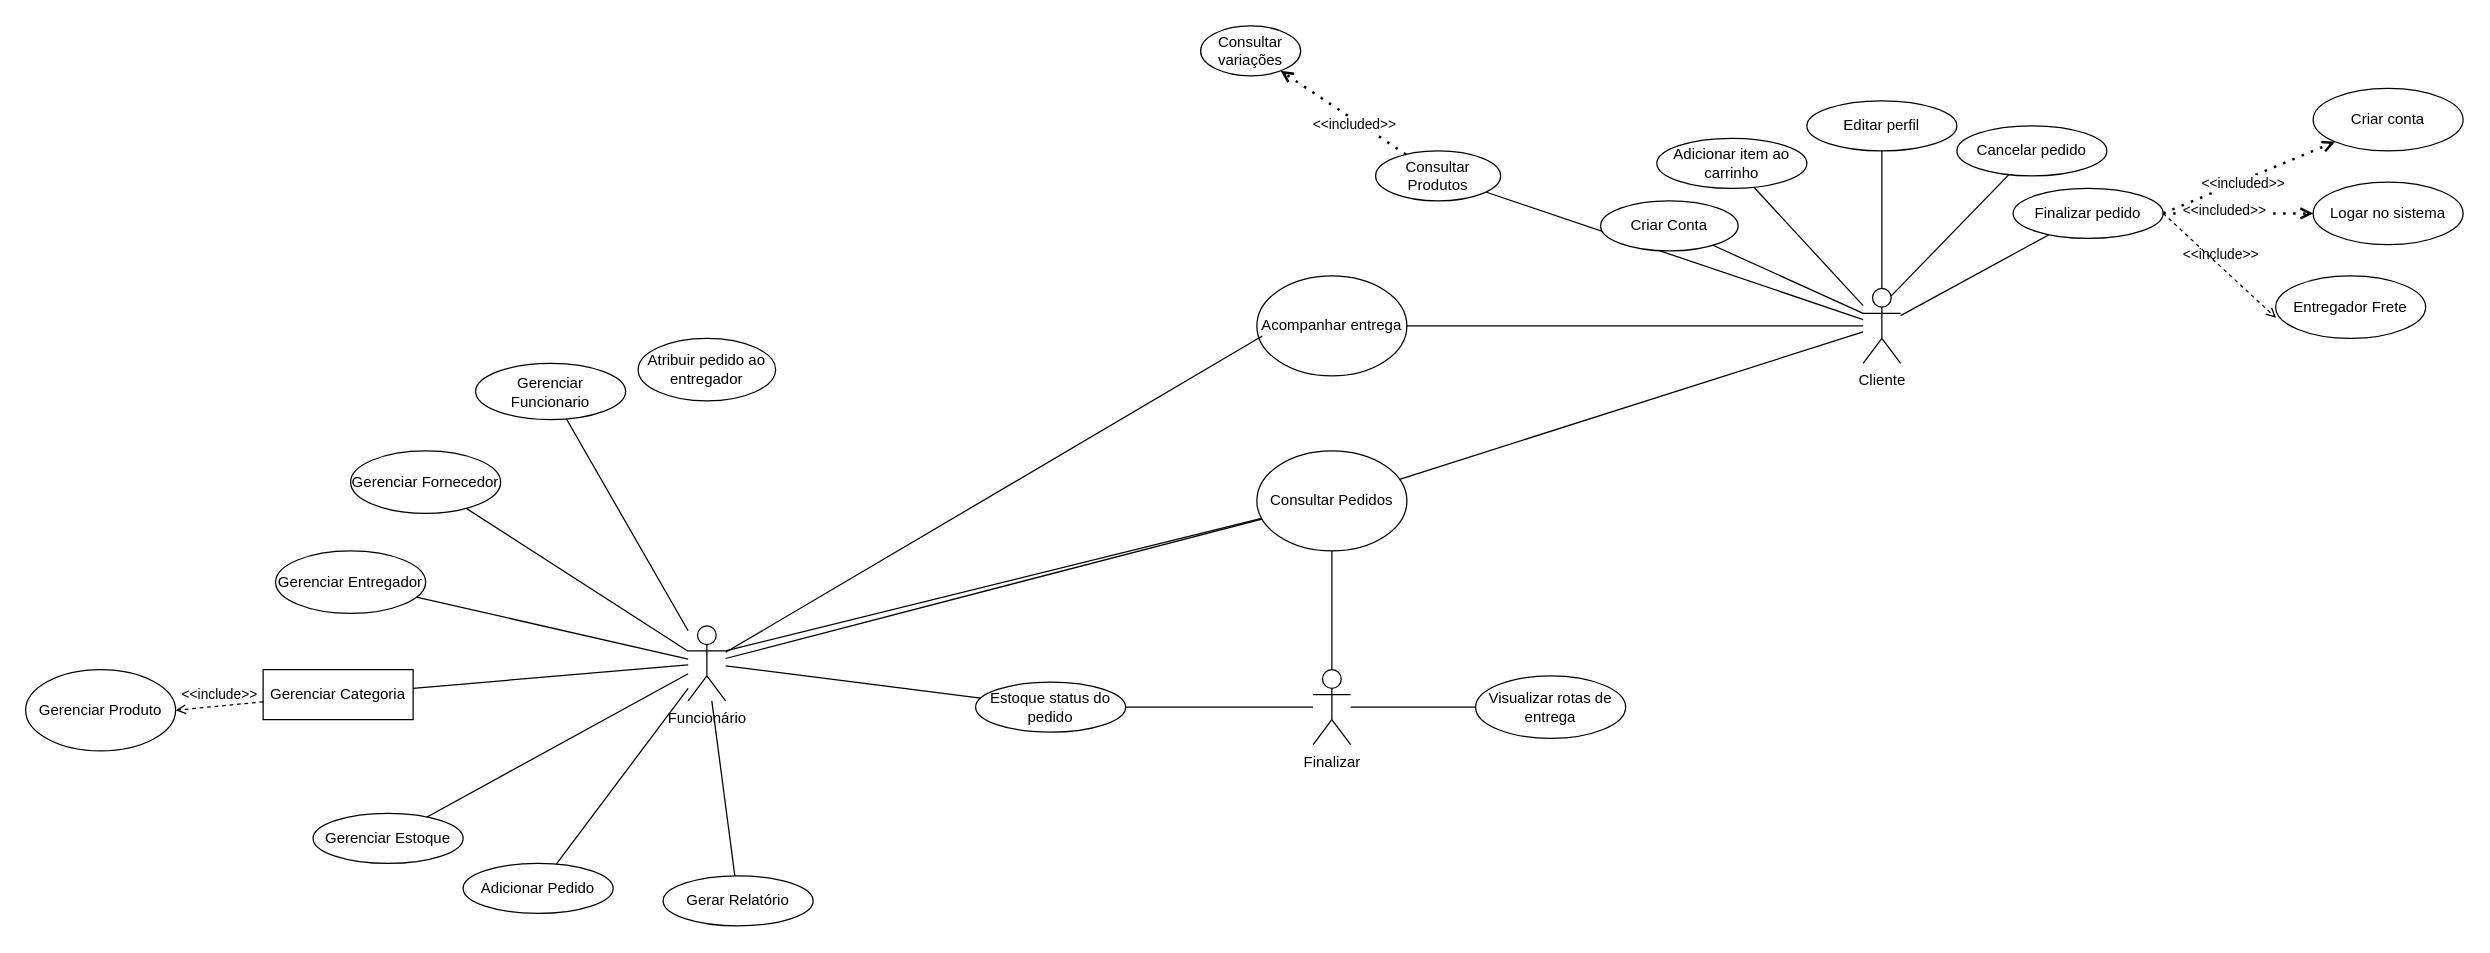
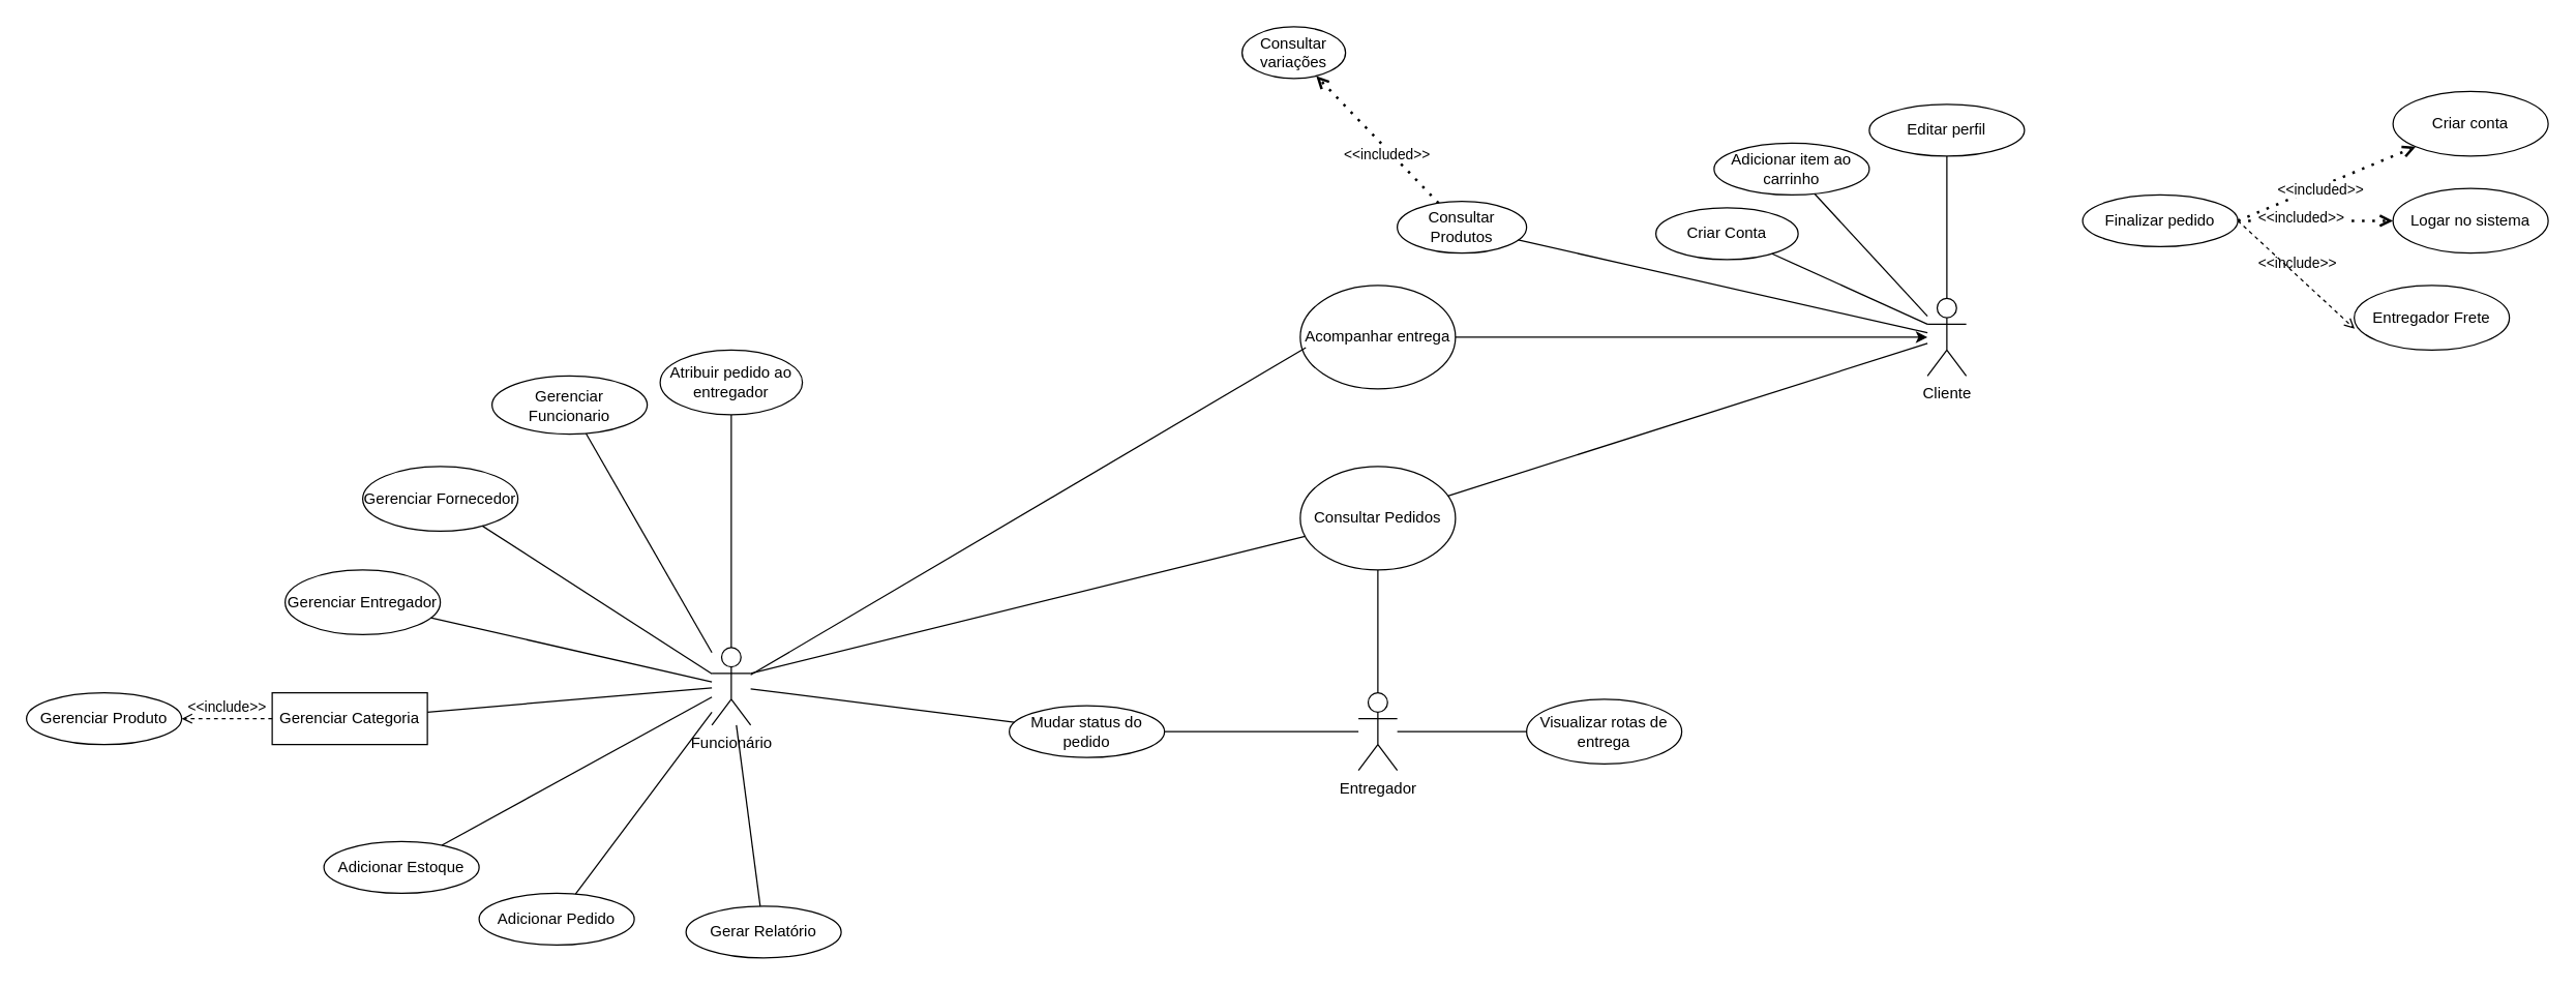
  <mxCell id="0" />
  <mxCell id="1" parent="0" />
  <mxCell id="2" value="Cliente&lt;div&gt;&lt;br&gt;&lt;/div&gt;" style="shape=umlActor;verticalLabelPosition=bottom;verticalAlign=top;html=1;outlineConnect=0;" parent="1" vertex="1"><mxGeometry x="1490" y="230" width="30" height="60" as="geometry" /></mxCell>
- <mxCell id="3" value="Consultar Produtos" style="ellipse;whiteSpace=wrap;html=1;" parent="1" vertex="1"><mxGeometry x="1100" y="120" width="100" height="40" as="geometry" /></mxCell>
+ <mxCell id="3" value="Consultar Produtos" style="ellipse;whiteSpace=wrap;html=1;" parent="1" vertex="1"><mxGeometry x="1080" y="155" width="100" height="40" as="geometry" /></mxCell>
  <mxCell id="4" value="Adicionar item ao carrinho" style="ellipse;whiteSpace=wrap;html=1;" parent="1" vertex="1"><mxGeometry x="1325" y="110" width="120" height="40" as="geometry" /></mxCell>
  <mxCell id="5" value="" style="endArrow=none;html=1;rounded=0;" parent="1" source="2" target="3" edge="1"><mxGeometry width="50" height="50" relative="1" as="geometry"><mxPoint x="1030" y="470" as="sourcePoint" /><mxPoint x="1080" y="420" as="targetPoint" /></mxGeometry></mxCell>
  <mxCell id="6" value="" style="endArrow=none;html=1;rounded=0;" parent="1" source="2" target="4" edge="1"><mxGeometry width="50" height="50" relative="1" as="geometry"><mxPoint x="1030" y="470" as="sourcePoint" /><mxPoint x="1330" y="260" as="targetPoint" /></mxGeometry></mxCell>
  <mxCell id="7" value="Finalizar pedido" style="ellipse;whiteSpace=wrap;html=1;" parent="1" vertex="1"><mxGeometry x="1610" y="150" width="120" height="40" as="geometry" /></mxCell>
- <mxCell id="8" value="" style="endArrow=none;html=1;rounded=0;" parent="1" source="2" target="7" edge="1"><mxGeometry width="50" height="50" relative="1" as="geometry"><mxPoint x="1030" y="470" as="sourcePoint" /><mxPoint x="1080" y="420" as="targetPoint" /></mxGeometry></mxCell>
  <mxCell id="9" value="Logar no sistema" style="ellipse;whiteSpace=wrap;html=1;" parent="1" vertex="1"><mxGeometry x="1850" y="145" width="120" height="50" as="geometry" /></mxCell>
  <mxCell id="10" value="Criar conta" style="ellipse;whiteSpace=wrap;html=1;" parent="1" vertex="1"><mxGeometry x="1850" y="70" width="120" height="50" as="geometry" /></mxCell>
  <mxCell id="11" value="" style="endArrow=open;dashed=1;html=1;dashPattern=1 3;strokeWidth=2;rounded=0;startArrow=none;startFill=0;endFill=0;" parent="1" source="7" target="9" edge="1"><mxGeometry width="50" height="50" relative="1" as="geometry"><mxPoint x="1030" y="470" as="sourcePoint" /><mxPoint x="1080" y="420" as="targetPoint" /></mxGeometry></mxCell>
  <mxCell id="12" value="&amp;lt;&amp;lt;included&amp;gt;&amp;gt;" style="edgeLabel;html=1;align=center;verticalAlign=middle;resizable=0;points=[];" parent="11" vertex="1" connectable="0"><mxGeometry x="-0.197" y="3" relative="1" as="geometry"><mxPoint as="offset" /></mxGeometry></mxCell>
  <mxCell id="13" value="" style="endArrow=open;dashed=1;html=1;dashPattern=1 3;strokeWidth=2;rounded=0;startArrow=none;startFill=0;endFill=0;exitX=1;exitY=0.5;exitDx=0;exitDy=0;" parent="1" source="7" target="10" edge="1"><mxGeometry width="50" height="50" relative="1" as="geometry"><mxPoint x="992" y="373" as="sourcePoint" /><mxPoint x="1103" y="315" as="targetPoint" /></mxGeometry></mxCell>
  <mxCell id="14" value="&amp;lt;&amp;lt;included&amp;gt;&amp;gt;" style="edgeLabel;html=1;align=center;verticalAlign=middle;resizable=0;points=[];" parent="13" vertex="1" connectable="0"><mxGeometry x="-0.089" y="-2" relative="1" as="geometry"><mxPoint as="offset" /></mxGeometry></mxCell>
  <mxCell id="15" value="Funcionário" style="shape=umlActor;verticalLabelPosition=bottom;verticalAlign=top;html=1;outlineConnect=0;" parent="1" vertex="1"><mxGeometry x="550" y="500" width="30" height="60" as="geometry" /></mxCell>
  <mxCell id="16" value="Atribuir pedido ao entregador" style="ellipse;whiteSpace=wrap;html=1;" parent="1" vertex="1"><mxGeometry x="510" y="270" width="110" height="50" as="geometry" /></mxCell>
- <mxCell id="17" value="Estoque status do pedido" style="ellipse;whiteSpace=wrap;html=1;" parent="1" vertex="1"><mxGeometry x="780" y="545" width="120" height="40" as="geometry" /></mxCell>
- <mxCell id="18" value="" style="endArrow=none;html=1;rounded=0;" parent="1" source="15" target="30" edge="1"><mxGeometry width="50" height="50" relative="1" as="geometry"><mxPoint x="1030" y="540" as="sourcePoint" /><mxPoint x="1080" y="490" as="targetPoint" /></mxGeometry></mxCell>
+ <mxCell id="17" value="Mudar status do pedido" style="ellipse;whiteSpace=wrap;html=1;" parent="1" vertex="1"><mxGeometry x="780" y="545" width="120" height="40" as="geometry" /></mxCell>
+ <mxCell id="18" value="" style="endArrow=none;html=1;rounded=0;" parent="1" source="15" target="16" edge="1"><mxGeometry width="50" height="50" relative="1" as="geometry"><mxPoint x="1030" y="540" as="sourcePoint" /><mxPoint x="1080" y="490" as="targetPoint" /></mxGeometry></mxCell>
  <mxCell id="19" value="" style="endArrow=none;html=1;rounded=0;" parent="1" source="15" target="17" edge="1"><mxGeometry width="50" height="50" relative="1" as="geometry"><mxPoint x="1030" y="540" as="sourcePoint" /><mxPoint x="1080" y="490" as="targetPoint" /></mxGeometry></mxCell>
- <mxCell id="20" value="Finalizar" style="shape=umlActor;verticalLabelPosition=bottom;verticalAlign=top;html=1;outlineConnect=0;" parent="1" vertex="1"><mxGeometry x="1050" y="535" width="30" height="60" as="geometry" /></mxCell>
+ <mxCell id="20" value="Entregador" style="shape=umlActor;verticalLabelPosition=bottom;verticalAlign=top;html=1;outlineConnect=0;" parent="1" vertex="1"><mxGeometry x="1050" y="535" width="30" height="60" as="geometry" /></mxCell>
  <mxCell id="21" value="Visualizar rotas de entrega" style="ellipse;whiteSpace=wrap;html=1;" parent="1" vertex="1"><mxGeometry x="1180" y="540" width="120" height="50" as="geometry" /></mxCell>
  <mxCell id="22" value="" style="endArrow=none;html=1;rounded=0;" parent="1" source="20" target="17" edge="1"><mxGeometry width="50" height="50" relative="1" as="geometry"><mxPoint x="1030" y="610" as="sourcePoint" /><mxPoint x="1193.599" y="591.393" as="targetPoint" /></mxGeometry></mxCell>
  <mxCell id="23" value="" style="endArrow=none;html=1;rounded=0;" parent="1" source="20" target="30" edge="1"><mxGeometry width="50" height="50" relative="1" as="geometry"><mxPoint x="1030" y="610" as="sourcePoint" /><mxPoint x="1209.854" y="643.254" as="targetPoint" /></mxGeometry></mxCell>
  <mxCell id="24" value="" style="endArrow=none;html=1;rounded=0;" parent="1" source="20" target="21" edge="1"><mxGeometry width="50" height="50" relative="1" as="geometry"><mxPoint x="1030" y="610" as="sourcePoint" /><mxPoint x="1080" y="560" as="targetPoint" /></mxGeometry></mxCell>
  <mxCell id="25" value="Criar Conta" style="ellipse;whiteSpace=wrap;html=1;" parent="1" vertex="1"><mxGeometry x="1280" y="160" width="110" height="40" as="geometry" /></mxCell>
  <mxCell id="26" value="" style="endArrow=none;html=1;rounded=0;exitX=0;exitY=0.333;exitDx=0;exitDy=0;exitPerimeter=0;" parent="1" source="2" target="25" edge="1"><mxGeometry width="50" height="50" relative="1" as="geometry"><mxPoint x="1030" y="410" as="sourcePoint" /><mxPoint x="1080" y="360" as="targetPoint" /></mxGeometry></mxCell>
  <mxCell id="27" value="Consultar variações" style="ellipse;whiteSpace=wrap;html=1;" parent="1" vertex="1"><mxGeometry x="960" y="20" width="80" height="40" as="geometry" /></mxCell>
- <mxCell id="28" value="Cancelar pedido" style="ellipse;whiteSpace=wrap;html=1;" parent="1" vertex="1"><mxGeometry x="1565" y="100" width="120" height="40" as="geometry" /></mxCell>
- <mxCell id="29" value="" style="endArrow=none;html=1;rounded=0;exitX=0.75;exitY=0.1;exitDx=0;exitDy=0;exitPerimeter=0;" parent="1" source="2" target="28" edge="1"><mxGeometry width="50" height="50" relative="1" as="geometry"><mxPoint x="1582.201" y="158.831" as="sourcePoint" /><mxPoint x="1080" y="430" as="targetPoint" /></mxGeometry></mxCell>
  <mxCell id="30" value="Consultar Pedidos" style="ellipse;whiteSpace=wrap;html=1;" parent="1" vertex="1"><mxGeometry x="1005" y="360" width="120" height="80" as="geometry" /></mxCell>
  <mxCell id="31" value="" style="endArrow=none;html=1;rounded=0;" parent="1" target="30" edge="1"><mxGeometry width="50" height="50" relative="1" as="geometry"><mxPoint x="580" y="520" as="sourcePoint" /><mxPoint x="1080" y="430" as="targetPoint" /></mxGeometry></mxCell>
  <mxCell id="32" value="Acompanhar entrega" style="ellipse;whiteSpace=wrap;html=1;" parent="1" vertex="1"><mxGeometry x="1005" y="220" width="120" height="80" as="geometry" /></mxCell>
  <mxCell id="33" value="" style="endArrow=none;html=1;rounded=0;entryX=0.036;entryY=0.602;entryDx=0;entryDy=0;entryPerimeter=0;" parent="1" source="15" target="32" edge="1"><mxGeometry width="50" height="50" relative="1" as="geometry"><mxPoint x="1030" y="540" as="sourcePoint" /><mxPoint x="1080" y="490" as="targetPoint" /></mxGeometry></mxCell>
- <mxCell id="34" value="" style="endArrow=none;html=1;rounded=0;" parent="1" source="32" target="2" edge="1"><mxGeometry width="50" height="50" relative="1" as="geometry"><mxPoint x="1030" y="540" as="sourcePoint" /><mxPoint x="1080" y="490" as="targetPoint" /></mxGeometry></mxCell>
+ <mxCell id="34" value="" style="endArrow=classic;html=1;rounded=0;" parent="1" source="32" target="2" edge="1"><mxGeometry width="50" height="50" relative="1" as="geometry"><mxPoint x="1030" y="540" as="sourcePoint" /><mxPoint x="1080" y="490" as="targetPoint" /></mxGeometry></mxCell>
  <mxCell id="35" value="" style="endArrow=none;html=1;rounded=0;" parent="1" source="30" target="2" edge="1"><mxGeometry width="50" height="50" relative="1" as="geometry"><mxPoint x="1060" y="500" as="sourcePoint" /><mxPoint x="1110" y="450" as="targetPoint" /></mxGeometry></mxCell>
  <mxCell id="36" value="" style="endArrow=open;dashed=1;html=1;dashPattern=1 3;strokeWidth=2;rounded=0;startArrow=none;startFill=0;endFill=0;" parent="1" source="3" target="27" edge="1"><mxGeometry width="50" height="50" relative="1" as="geometry"><mxPoint x="1378" y="395" as="sourcePoint" /><mxPoint x="1507" y="448" as="targetPoint" /><Array as="points" /></mxGeometry></mxCell>
  <mxCell id="37" value="&amp;lt;&amp;lt;included&amp;gt;&amp;gt;" style="edgeLabel;html=1;align=center;verticalAlign=middle;resizable=0;points=[];" parent="36" vertex="1" connectable="0"><mxGeometry x="-0.197" y="3" relative="1" as="geometry"><mxPoint as="offset" /></mxGeometry></mxCell>
  <mxCell id="38" value="Gerenciar Funcionario" style="ellipse;whiteSpace=wrap;html=1;" parent="1" vertex="1"><mxGeometry x="380" y="290" width="120" height="45" as="geometry" /></mxCell>
  <mxCell id="39" value="Gerenciar Fornecedor" style="ellipse;whiteSpace=wrap;html=1;" parent="1" vertex="1"><mxGeometry x="280" y="360" width="120" height="50" as="geometry" /></mxCell>
  <mxCell id="40" value="" style="endArrow=none;html=1;rounded=0;" parent="1" source="15" target="38" edge="1"><mxGeometry width="50" height="50" relative="1" as="geometry"><mxPoint x="1060" y="500" as="sourcePoint" /><mxPoint x="1110" y="450" as="targetPoint" /></mxGeometry></mxCell>
  <mxCell id="41" value="" style="endArrow=none;html=1;rounded=0;" parent="1" source="15" target="39" edge="1"><mxGeometry width="50" height="50" relative="1" as="geometry"><mxPoint x="1060" y="500" as="sourcePoint" /><mxPoint x="1110" y="450" as="targetPoint" /></mxGeometry></mxCell>
  <mxCell id="42" value="Gerenciar Categoria" style="whiteSpace=wrap;html=1;rounded=0;" parent="1" vertex="1"><mxGeometry x="210" y="535" width="120" height="40" as="geometry" /></mxCell>
- <mxCell id="43" value="Gerenciar Produto" style="ellipse;whiteSpace=wrap;html=1;" parent="1" vertex="1"><mxGeometry x="20" y="535" width="120" height="65" as="geometry" /></mxCell>
- <mxCell id="44" value="Gerenciar Estoque" style="ellipse;whiteSpace=wrap;html=1;" parent="1" vertex="1"><mxGeometry x="250" y="650" width="120" height="40" as="geometry" /></mxCell>
+ <mxCell id="43" value="Gerenciar Produto" style="ellipse;whiteSpace=wrap;html=1;" parent="1" vertex="1"><mxGeometry x="20" y="535" width="120" height="40" as="geometry" /></mxCell>
+ <mxCell id="44" value="Adicionar Estoque" style="ellipse;whiteSpace=wrap;html=1;" parent="1" vertex="1"><mxGeometry x="250" y="650" width="120" height="40" as="geometry" /></mxCell>
  <mxCell id="45" value="Gerenciar Entregador" style="ellipse;whiteSpace=wrap;html=1;" parent="1" vertex="1"><mxGeometry x="220" y="440" width="120" height="50" as="geometry" /></mxCell>
  <mxCell id="46" value="" style="endArrow=none;html=1;rounded=0;" parent="1" source="15" target="45" edge="1"><mxGeometry width="50" height="50" relative="1" as="geometry"><mxPoint x="1060" y="690" as="sourcePoint" /><mxPoint x="1110" y="640" as="targetPoint" /></mxGeometry></mxCell>
  <mxCell id="47" value="" style="endArrow=none;html=1;rounded=0;" parent="1" source="15" target="42" edge="1"><mxGeometry width="50" height="50" relative="1" as="geometry"><mxPoint x="570" y="560" as="sourcePoint" /><mxPoint x="1110" y="640" as="targetPoint" /></mxGeometry></mxCell>
  <mxCell id="48" value="" style="endArrow=none;html=1;rounded=0;" parent="1" source="15" target="44" edge="1"><mxGeometry width="50" height="50" relative="1" as="geometry"><mxPoint x="1060" y="780" as="sourcePoint" /><mxPoint x="910" y="940" as="targetPoint" /></mxGeometry></mxCell>
  <mxCell id="49" value="Editar perfil" style="ellipse;whiteSpace=wrap;html=1;" parent="1" vertex="1"><mxGeometry x="1445" y="80" width="120" height="40" as="geometry" /></mxCell>
  <mxCell id="50" value="" style="endArrow=none;html=1;rounded=0;exitX=0.5;exitY=0;exitDx=0;exitDy=0;exitPerimeter=0;" parent="1" source="2" target="49" edge="1"><mxGeometry width="50" height="50" relative="1" as="geometry"><mxPoint x="1060" y="270" as="sourcePoint" /><mxPoint x="1110" y="220" as="targetPoint" /></mxGeometry></mxCell>
  <mxCell id="51" value="Adicionar Pedido" style="ellipse;whiteSpace=wrap;html=1;" parent="1" vertex="1"><mxGeometry x="370" y="690" width="120" height="40" as="geometry" /></mxCell>
  <mxCell id="52" value="" style="endArrow=none;html=1;rounded=0;" parent="1" source="15" target="51" edge="1"><mxGeometry width="50" height="50" relative="1" as="geometry"><mxPoint x="610" y="654" as="sourcePoint" /><mxPoint x="970" y="1065" as="targetPoint" /></mxGeometry></mxCell>
  <mxCell id="53" value="Gerar Relatório" style="ellipse;whiteSpace=wrap;html=1;" parent="1" vertex="1"><mxGeometry x="530" y="700" width="120" height="40" as="geometry" /></mxCell>
  <mxCell id="54" value="" style="endArrow=none;html=1;rounded=0;" parent="1" source="15" target="53" edge="1"><mxGeometry width="50" height="50" relative="1" as="geometry"><mxPoint x="570" y="570" as="sourcePoint" /><mxPoint x="1160" y="1125" as="targetPoint" /></mxGeometry></mxCell>
  <mxCell id="55" value="&amp;lt;&amp;lt;include&amp;gt;&amp;gt;" style="html=1;verticalAlign=bottom;labelBackgroundColor=none;endArrow=open;endFill=0;dashed=1;rounded=0;entryX=1;entryY=0.5;entryDx=0;entryDy=0;" parent="1" source="42" target="43" edge="1"><mxGeometry width="160" relative="1" as="geometry"><mxPoint x="60" y="510" as="sourcePoint" /><mxPoint x="220" y="510" as="targetPoint" /></mxGeometry></mxCell>
  <mxCell id="56" value="&amp;lt;&amp;lt;include&amp;gt;&amp;gt;" style="html=1;verticalAlign=bottom;labelBackgroundColor=none;endArrow=open;endFill=0;dashed=1;rounded=0;exitX=1;exitY=0.5;exitDx=0;exitDy=0;entryX=0.003;entryY=0.672;entryDx=0;entryDy=0;entryPerimeter=0;" edge="1" parent="1" source="7" target="57"><mxGeometry width="160" relative="1" as="geometry"><mxPoint x="1720" y="290" as="sourcePoint" /><mxPoint x="1880" y="290" as="targetPoint" /></mxGeometry></mxCell>
  <mxCell id="57" value="Entregador Frete" style="ellipse;whiteSpace=wrap;html=1;" vertex="1" parent="1"><mxGeometry x="1820" y="220" width="120" height="50" as="geometry" /></mxCell>
